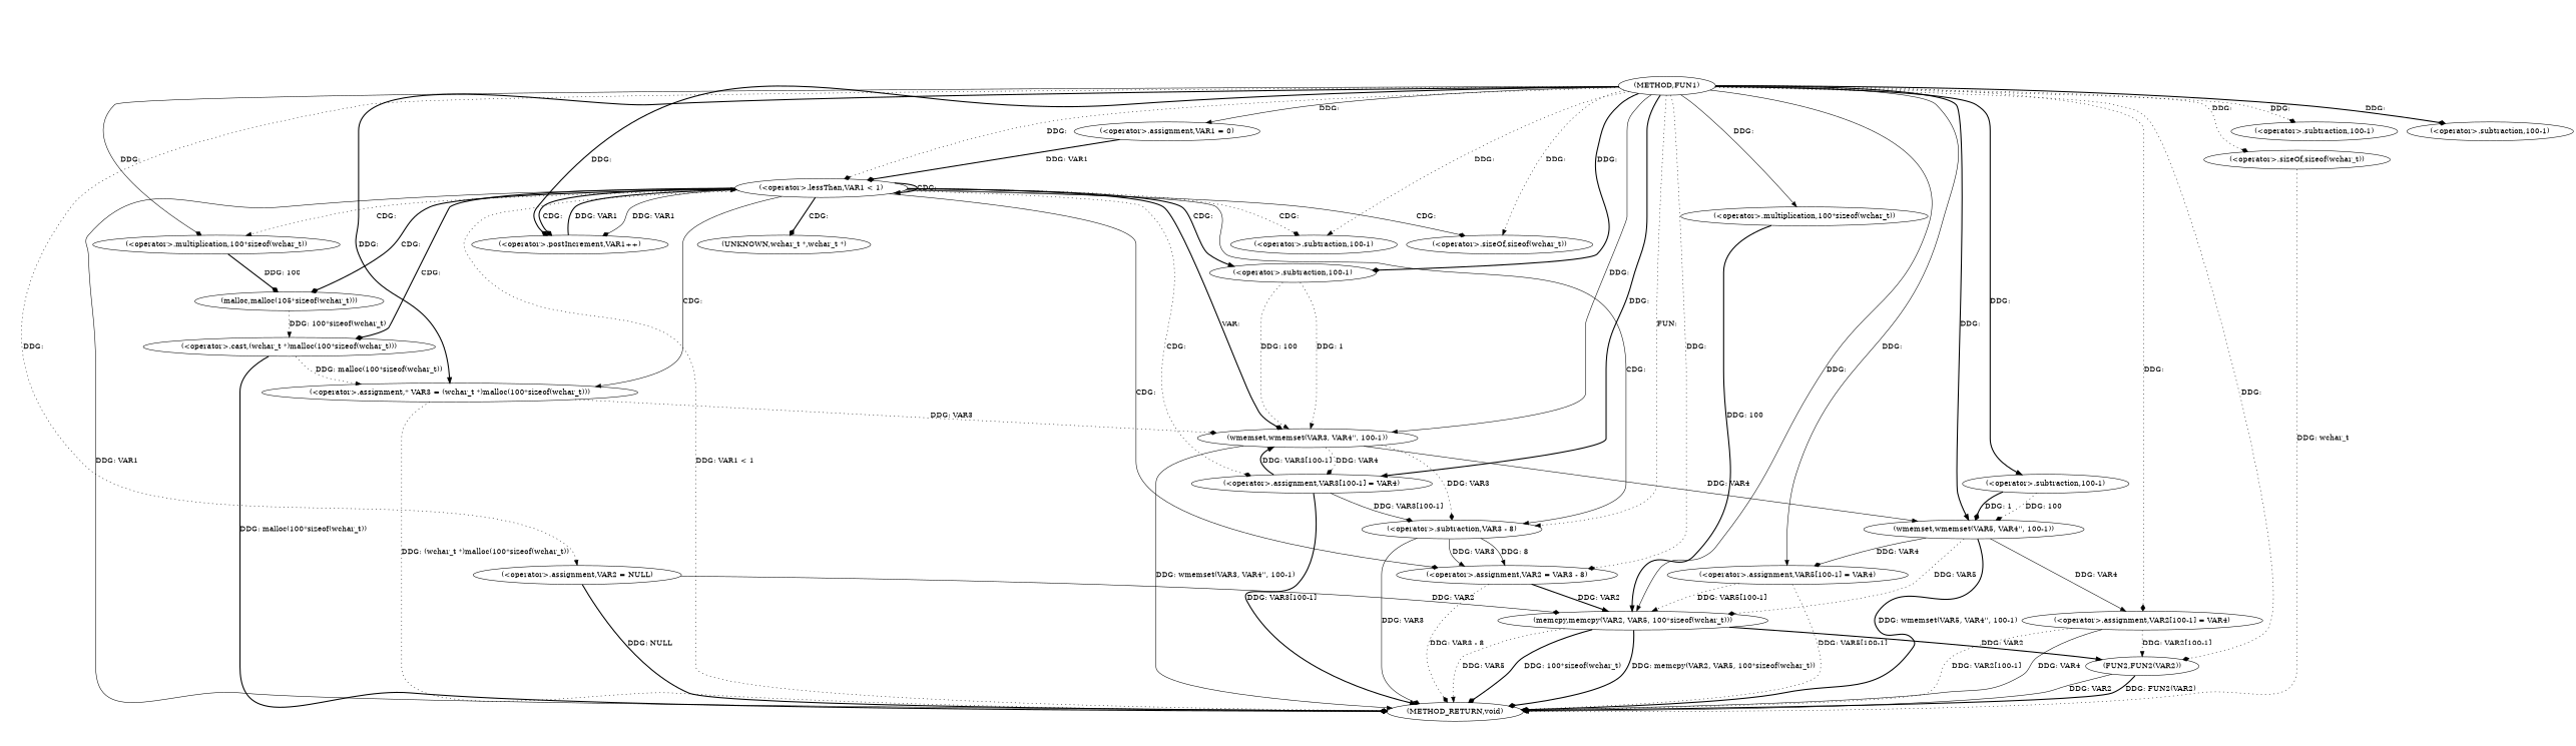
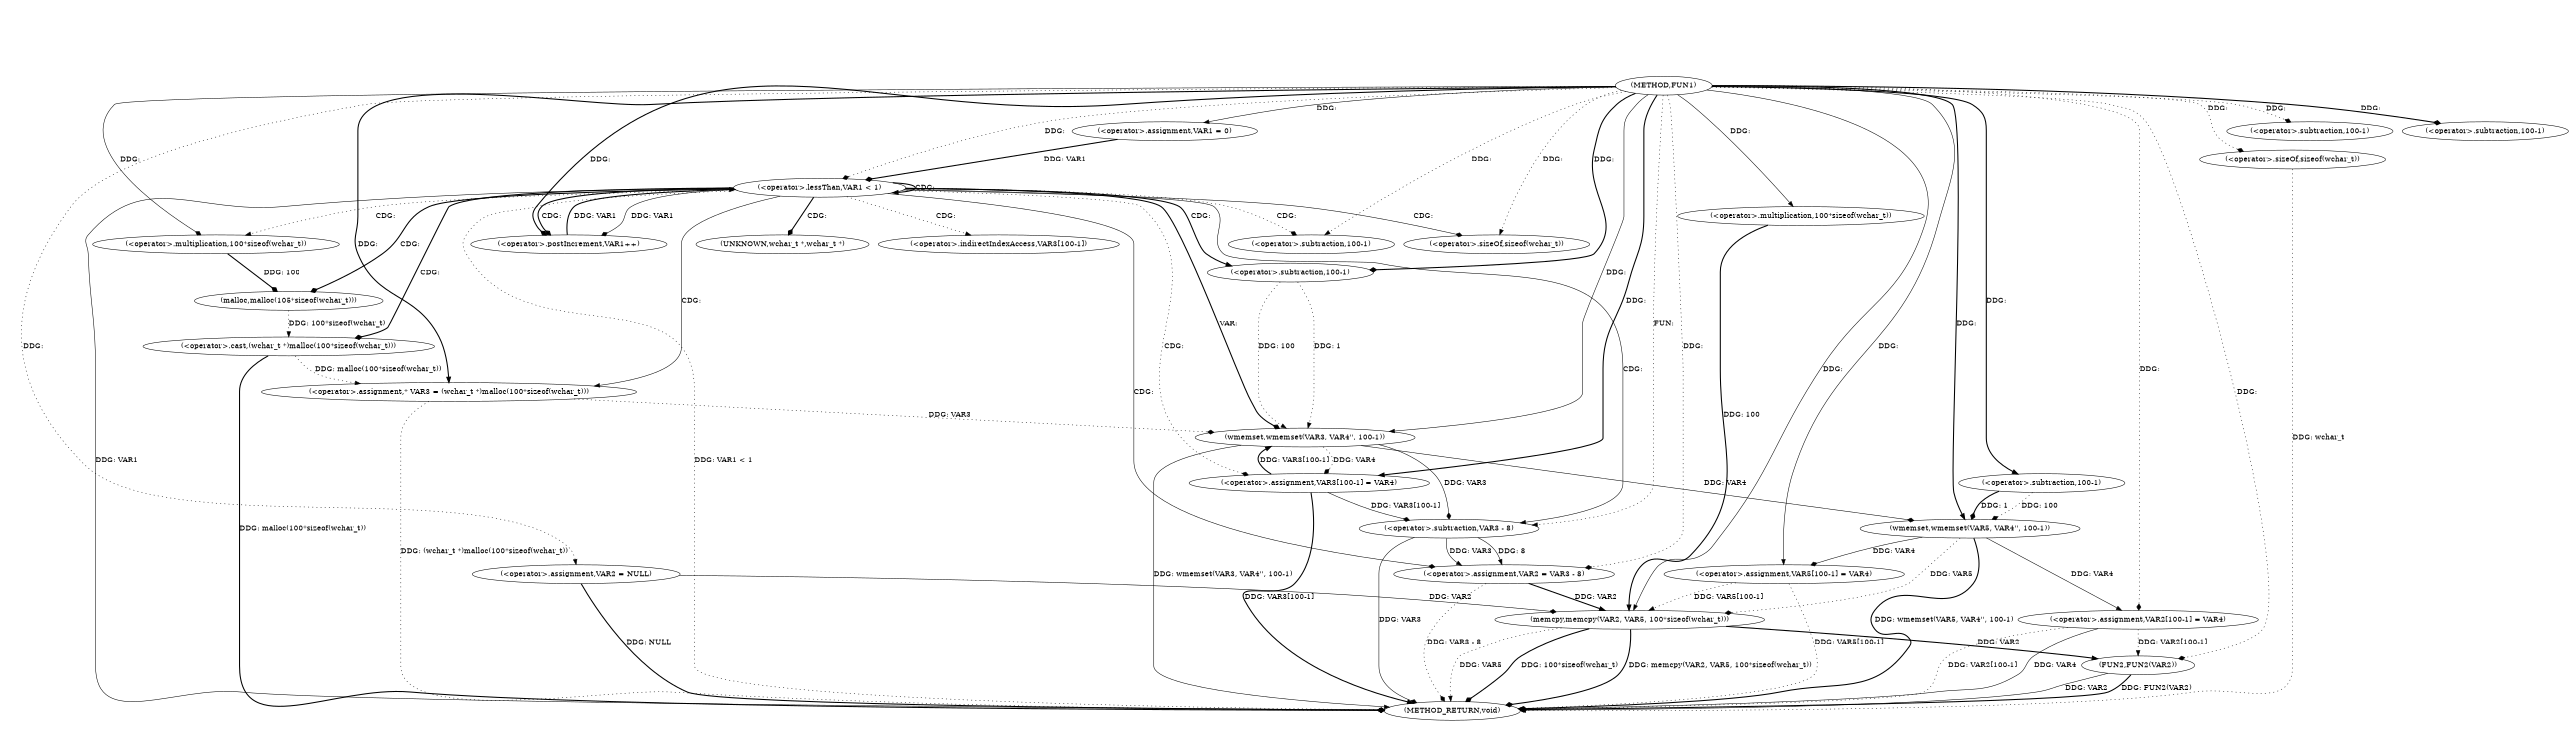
  digraph {
    edge [arrowhead=normal style=dotted]
    n1 [label="(METHOD,FUN1)"]
    n2 [label="(<operator>.assignment,VAR2 = NULL)"]
    n3 [label="(<operator>.assignment,VAR1 = 0)"]
    n4 [label="(<operator>.lessThan,VAR1 < 1)"]
    n5 [label="(<operator>.postIncrement,VAR1++)"]
    n6 [label="(<operator>.assignment,* VAR3 = (wchar_t *)malloc(100*sizeof(wchar_t)))"]
    n7 [label="(<operator>.multiplication,100*sizeof(wchar_t))"]
    n8 [label="(<operator>.sizeOf,sizeof(wchar_t))"]
    n9 [label="(wmemset,wmemset(VAR3, VAR4'', 100-1))"]
    n10 [label="(<operator>.subtraction,100-1)"]
    n11 [label="(<operator>.assignment,VAR3[100-1] = VAR4)"]
    n12 [label="(<operator>.subtraction,100-1)"]
    n13 [label="(<operator>.assignment,VAR2 = VAR3 - 8)"]
    n14 [label="(<operator>.subtraction,VAR3 - 8)"]
    n15 [label="(wmemset,wmemset(VAR5, VAR4'', 100-1))"]
    n16 [label="(<operator>.subtraction,100-1)"]
    n17 [label="(<operator>.assignment,VAR5[100-1] = VAR4)"]
    n18 [label="(<operator>.subtraction,100-1)"]
    n19 [label="(memcpy,memcpy(VAR2, VAR5, 100*sizeof(wchar_t)))"]
    n20 [label="(<operator>.multiplication,100*sizeof(wchar_t))"]
    n21 [label="(<operator>.sizeOf,sizeof(wchar_t))"]
    n22 [label="(<operator>.assignment,VAR2[100-1] = VAR4)"]
    n23 [label="(<operator>.subtraction,100-1)"]
    n24 [label="(FUN2,FUN2(VAR2))"]
    n25 [label="(METHOD_RETURN,void)"]
    n26 [label="(<operator>.cast,(wchar_t *)malloc(100*sizeof(wchar_t)))"]
    n27 [label="(malloc,malloc(105*sizeof(wchar_t)))"]
    n28 [label="(UNKNOWN,wchar_t *,wchar_t *)"]
+   n29 [label="(<operator>.indirectIndexAccess,VAR3[100-1])"]
    n1 -> n2 [label="DDG: "]
    n1 -> n3 [label="DDG: " style=solid]
    n1 -> n4 [arrowhead=diamond label="DDG: "]
    n1 -> n5 [arrowhead=diamond label="DDG: " style=bold]
    n1 -> n6 [label="DDG: " style=bold]
    n1 -> n7 [arrowhead=diamond label="DDG: " style=solid]
    n1 -> n8 [label="DDG: "]
    n1 -> n9 [label="DDG: " style=solid]
    n1 -> n10 [arrowhead=diamond label="DDG: " style=bold]
    n1 -> n11 [label="DDG: " style=bold]
    n1 -> n12 [label="DDG: "]
    n1 -> n13 [arrowhead=diamond label="DDG: "]
    n1 -> n14 [label="FUN: "]
    n1 -> n15 [label="DDG: " style=bold]
    n1 -> n16 [label="DDG: " style=bold]
    n1 -> n17 [label="DDG: " style=solid]
    n1 -> n18 [arrowhead=diamond label="DDG: "]
    n1 -> n19 [label="DDG: " style=solid]
    n1 -> n20 [label="DDG: " style=solid]
    n1 -> n21 [arrowhead=diamond label="DDG: "]
    n1 -> n22 [arrowhead=diamond label="DDG: "]
    n1 -> n23 [arrowhead=diamond label="DDG: " style=bold]
    n1 -> n24 [arrowhead=diamond label="DDG: "]
    n2 -> n19 [arrowhead=diamond label="DDG: VAR2" style=solid]
    n2 -> n25 [arrowhead=diamond label="DDG: NULL" style=bold]
    n3 -> n4 [arrowhead=diamond label="DDG: VAR1" style=bold]
    n4 -> n4 [label="CDG: " style=bold]
    n4 -> n5 [arrowhead=diamond label="DDG: VAR1" style=solid]
    n4 -> n5 [arrowhead=diamond label="CDG: " style=bold]
    n4 -> n6 [label="CDG: " style=solid]
    n4 -> n7 [label="CDG: "]
    n4 -> n8 [arrowhead=diamond label="CDG: " style=solid]
    n4 -> n9 [arrowhead=diamond label="VAR: " style=bold]
    n4 -> n10 [label="CDG: " style=bold]
    n4 -> n11 [arrowhead=diamond label="CDG: "]
    n4 -> n12 [arrowhead=diamond label="CDG: "]
    n4 -> n13 [arrowhead=diamond label="CDG: " style=solid]
    n4 -> n14 [label="CDG: " style=solid]
    n4 -> n25 [label="DDG: VAR1" style=solid]
    n4 -> n25 [arrowhead=diamond label="DDG: VAR1 < 1"]
    n4 -> n26 [arrowhead=diamond label="CDG: " style=bold]
    n4 -> n27 [arrowhead=diamond label="CDG: " style=bold]
    n4 -> n28 [arrowhead=diamond label="CDG: " style=bold]
+   n4 -> n29 [label="CDG: "]
    n5 -> n4 [label="DDG: VAR1" style=bold]
    n6 -> n9 [arrowhead=diamond label="DDG: VAR3"]
    n6 -> n25 [arrowhead=diamond label="DDG: (wchar_t *)malloc(100*sizeof(wchar_t))"]
    n7 -> n27 [arrowhead=diamond label="DDG: 100" style=bold]
    n9 -> n11 [arrowhead=diamond label="DDG: VAR4"]
-   n9 -> n14 [arrowhead=diamond label="DDG: VAR3"]
-   n9 -> n15 [label="DDG: VAR4" style=solid]
+   n9 -> n14 [arrowhead=diamond label="DDG: VAR3" style=solid]
+   n9 -> n15 [arrowhead=diamond label="DDG: VAR4" style=solid]
    n9 -> n25 [label="DDG: wmemset(VAR3, VAR4'', 100-1)" style=solid]
    n10 -> n9 [label="DDG: 100"]
    n10 -> n9 [label="DDG: 1"]
    n11 -> n9 [label="DDG: VAR3[100-1]" style=bold]
    n11 -> n14 [arrowhead=diamond label="DDG: VAR3[100-1]" style=solid]
    n11 -> n25 [label="DDG: VAR3[100-1]" style=bold]
    n13 -> n19 [label="DDG: VAR2" style=bold]
    n13 -> n25 [arrowhead=diamond label="DDG: VAR3 - 8"]
    n14 -> n13 [label="DDG: VAR3" style=solid]
    n14 -> n13 [label="DDG: 8" style=solid]
    n14 -> n25 [arrowhead=diamond label="DDG: VAR3" style=solid]
    n15 -> n17 [arrowhead=diamond label="DDG: VAR4" style=solid]
    n15 -> n19 [arrowhead=diamond label="DDG: VAR5"]
    n15 -> n22 [label="DDG: VAR4" style=solid]
    n15 -> n25 [label="DDG: wmemset(VAR5, VAR4'', 100-1)" style=bold]
    n16 -> n15 [arrowhead=diamond label="DDG: 100"]
    n16 -> n15 [arrowhead=diamond label="DDG: 1" style=bold]
    n17 -> n19 [label="DDG: VAR5[100-1]"]
    n17 -> n25 [label="DDG: VAR5[100-1]"]
    n19 -> n24 [label="DDG: VAR2" style=bold]
    n19 -> n25 [label="DDG: VAR5"]
    n19 -> n25 [arrowhead=diamond label="DDG: 100*sizeof(wchar_t)" style=bold]
    n19 -> n25 [arrowhead=diamond label="DDG: memcpy(VAR2, VAR5, 100*sizeof(wchar_t))" style=bold]
    n20 -> n19 [label="DDG: 100" style=bold]
    n21 -> n25 [label="DDG: wchar_t"]
    n22 -> n24 [label="DDG: VAR2[100-1]"]
    n22 -> n25 [arrowhead=diamond label="DDG: VAR2[100-1]"]
    n22 -> n25 [label="DDG: VAR4" style=solid]
    n24 -> n25 [arrowhead=diamond label="DDG: VAR2" style=solid]
    n24 -> n25 [label="DDG: FUN2(VAR2)" style=bold]
    n26 -> n6 [label="DDG: malloc(100*sizeof(wchar_t))"]
    n26 -> n25 [arrowhead=diamond label="DDG: malloc(100*sizeof(wchar_t))" style=bold]
    n27 -> n26 [label="DDG: 100*sizeof(wchar_t)"]
  }
